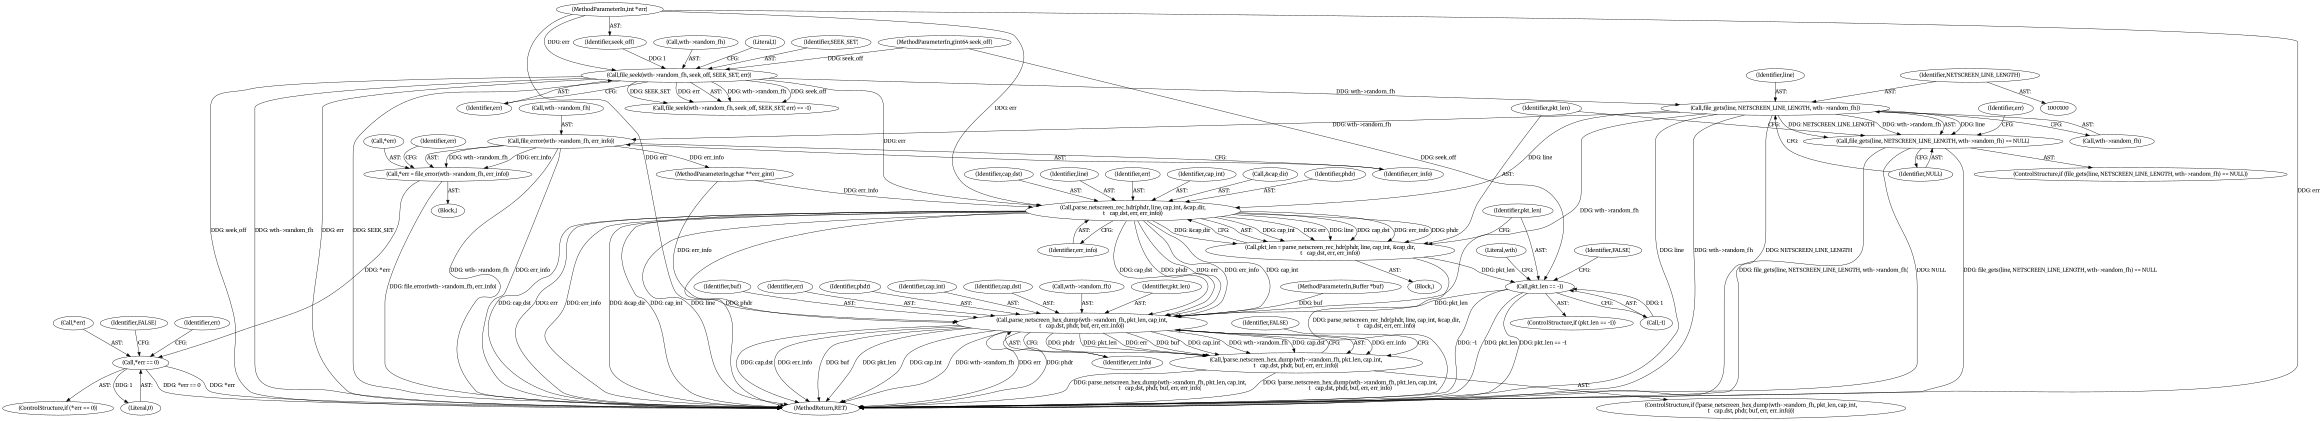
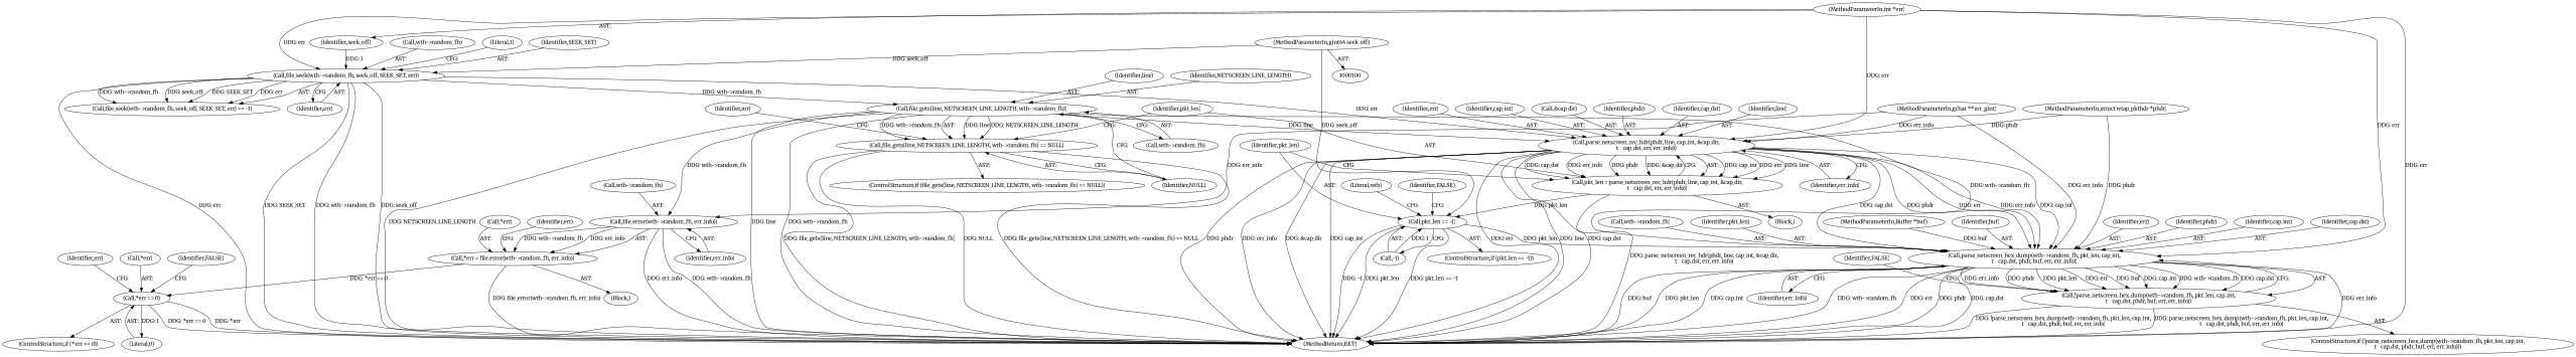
  digraph {
    fontname=Merriweather
    node [fontname=Merriweather]
    edge [fontname=Merriweather]
    n1 [label="(Call,file_gets(line, NETSCREEN_LINE_LENGTH, wth->random_fh))"]
    n2 [label="(Call,file_gets(line, NETSCREEN_LINE_LENGTH, wth->random_fh) == NULL)"]
    n3 [label="(Call,file_error(wth->random_fh, err_info))"]
    n4 [label="(Call,parse_netscreen_rec_hdr(phdr, line, cap_int, &cap_dir,\n\t    cap_dst, err, err_info))"]
    n5 [label="(Call,parse_netscreen_hex_dump(wth->random_fh, pkt_len, cap_int,\n\t    cap_dst, phdr, buf, err, err_info))"]
    n6 [label="(MethodReturn,RET)"]
    n7 [label="(Call,wth->random_fh)"]
    n8 [label="(ControlStructure,if (file_gets(line, NETSCREEN_LINE_LENGTH, wth->random_fh) == NULL))"]
    n9 [label="(Identifier,NULL)"]
    n10 [label="(Call,*err = file_error(wth->random_fh, err_info))"]
    n11 [label="(Identifier,err_info)"]
    n12 [label="(Call,pkt_len = parse_netscreen_rec_hdr(phdr, line, cap_int, &cap_dir,\n\t    cap_dst, err, err_info))"]
    n13 [label="(Identifier,err_info)"]
    n14 [label="(Call,!parse_netscreen_hex_dump(wth->random_fh, pkt_len, cap_int,\n\t    cap_dst, phdr, buf, err, err_info))"]
    n15 [label="(Identifier,err_info)"]
    n16 [label="(Call,file_seek(wth->random_fh, seek_off, SEEK_SET, err))"]
    n17 [label="(Call,file_seek(wth->random_fh, seek_off, SEEK_SET, err) == -1)"]
    n18 [label="(Identifier,err)"]
    n19 [label="(MethodParameterIn,gint64 seek_off)"]
    1000100
    n21 [label="(Call,pkt_len == -1)"]
    n22 [label="(MethodParameterIn,int *err)"]
    n23 [label="(Identifier,seek_off)"]
    n24 [label="(Call,*err == 0)"]
    n25 [label="(Block,)"]
    n26 [label="(ControlStructure,if (*err == 0))"]
    n27 [label="(Literal,0)"]
    n28 [label="(Block,)"]
    n29 [label="(ControlStructure,if (pkt_len == -1))"]
    n30 [label="(Call,-1)"]
    n31 [label="(ControlStructure,if (!parse_netscreen_hex_dump(wth->random_fh, pkt_len, cap_int,\n\t    cap_dst, phdr, buf, err, err_info)))"]
    n32 [label="(Call,wth->random_fh)"]
    n33 [label="(Identifier,line)"]
    n34 [label="(Identifier,FALSE)"]
    n35 [label="(Call,wth->random_fh)"]
    n36 [label="(Identifier,err)"]
    n37 [label="(Identifier,phdr)"]
    n38 [label="(Literal,1)"]
    n39 [label="(Identifier,err)"]
    n40 [label="(Identifier,FALSE)"]
    n41 [label="(Identifier,cap_int)"]
    n42 [label="(Identifier,SEEK_SET)"]
    n43 [label="(Identifier,cap_int)"]
    n44 [label="(Call,*err)"]
    n45 [label="(Identifier,cap_dst)"]
    n46 [label="(Call,wth->random_fh)"]
    n47 [label="(Identifier,line)"]
    n48 [label="(Identifier,FALSE)"]
+   n49 [label="(MethodParameterIn,struct wtap_pkthdr *phdr)"]
    n50 [label="(MethodParameterIn,gchar **err_gint)"]
    n51 [label="(Identifier,pkt_len)"]
    n52 [label="(Identifier,err)"]
    n53 [label="(Identifier,pkt_len)"]
    n54 [label="(Identifier,err)"]
    n55 [label="(Identifier,err)"]
    n56 [label="(Call,&cap_dir)"]
    n57 [label="(Call,*err)"]
    n58 [label="(Identifier,phdr)"]
    n59 [label="(Literal,wth)"]
    n60 [label="(Identifier,pkt_len)"]
    n61 [label="(Identifier,NETSCREEN_LINE_LENGTH)"]
    n62 [label="(MethodParameterIn,Buffer *buf)"]
    n63 [label="(Identifier,buf)"]
    n64 [label="(Identifier,cap_dst)"]
    n1 -> n2 [label="AST: "]
    n1 -> n2 [label="DDG: line"]
    n1 -> n2 [label="DDG: NETSCREEN_LINE_LENGTH"]
    n1 -> n2 [label="DDG: wth->random_fh"]
    n1 -> n3 [label="DDG: wth->random_fh"]
    n1 -> n4 [label="DDG: line"]
    n1 -> n5 [label="DDG: wth->random_fh"]
    n1 -> n6 [label="DDG: line"]
    n1 -> n6 [label="DDG: wth->random_fh"]
    n1 -> n6 [label="DDG: NETSCREEN_LINE_LENGTH"]
    n1 -> n7 [label="CFG: "]
    n2 -> n6 [label="DDG: file_gets(line, NETSCREEN_LINE_LENGTH, wth->random_fh) == NULL"]
    n2 -> n6 [label="DDG: file_gets(line, NETSCREEN_LINE_LENGTH, wth->random_fh)"]
    n2 -> n6 [label="DDG: NULL"]
    n2 -> n8 [label="AST: "]
    n2 -> n9 [label="CFG: "]
    n3 -> n6 [label="DDG: wth->random_fh"]
    n3 -> n6 [label="DDG: err_info"]
    n3 -> n10 [label="AST: "]
    n3 -> n10 [label="DDG: wth->random_fh"]
    n3 -> n10 [label="DDG: err_info"]
    n3 -> n11 [label="CFG: "]
    n4 -> n5 [label="DDG: cap_int"]
    n4 -> n5 [label="DDG: cap_dst"]
    n4 -> n5 [label="DDG: phdr"]
    n4 -> n5 [label="DDG: err"]
    n4 -> n5 [label="DDG: err_info"]
    n4 -> n6 [label="DDG: phdr"]
    n4 -> n6 [label="DDG: err"]
    n4 -> n6 [label="DDG: err_info"]
    n4 -> n6 [label="DDG: &cap_dir"]
    n4 -> n6 [label="DDG: cap_int"]
    n4 -> n6 [label="DDG: line"]
    n4 -> n6 [label="DDG: cap_dst"]
    n4 -> n12 [label="AST: "]
    n4 -> n12 [label="DDG: cap_int"]
    n4 -> n12 [label="DDG: err"]
    n4 -> n12 [label="DDG: line"]
    n4 -> n12 [label="DDG: cap_dst"]
    n4 -> n12 [label="DDG: err_info"]
    n4 -> n12 [label="DDG: phdr"]
    n4 -> n12 [label="DDG: &cap_dir"]
    n4 -> n13 [label="CFG: "]
    n5 -> n6 [label="DDG: err_info"]
    n5 -> n6 [label="DDG: buf"]
    n5 -> n6 [label="DDG: pkt_len"]
    n5 -> n6 [label="DDG: cap_int"]
    n5 -> n6 [label="DDG: wth->random_fh"]
    n5 -> n6 [label="DDG: err"]
    n5 -> n6 [label="DDG: phdr"]
    n5 -> n6 [label="DDG: cap_dst"]
    n5 -> n14 [label="AST: "]
    n5 -> n14 [label="DDG: err_info"]
    n5 -> n14 [label="DDG: phdr"]
    n5 -> n14 [label="DDG: pkt_len"]
    n5 -> n14 [label="DDG: err"]
    n5 -> n14 [label="DDG: buf"]
    n5 -> n14 [label="DDG: cap_int"]
    n5 -> n14 [label="DDG: wth->random_fh"]
    n5 -> n14 [label="DDG: cap_dst"]
    n5 -> n15 [label="CFG: "]
    n7 -> n1 [label="AST: "]
    n9 -> n1 [label="CFG: "]
    n9 -> n2 [label="AST: "]
    n10 -> n6 [label="DDG: file_error(wth->random_fh, err_info)"]
-   n10 -> n24 [label="DDG: *err"]
+   n10 -> n24 [label="DDG: *err == 0"]
    n10 -> n25 [label="AST: "]
    n11 -> n3 [label="AST: "]
    n12 -> n4 [label="CFG: "]
    n12 -> n6 [label="DDG: parse_netscreen_rec_hdr(phdr, line, cap_int, &cap_dir,\n\t    cap_dst, err, err_info)"]
    n12 -> n21 [label="DDG: pkt_len"]
    n12 -> n28 [label="AST: "]
    n13 -> n4 [label="AST: "]
    n14 -> n5 [label="CFG: "]
    n14 -> n6 [label="DDG: !parse_netscreen_hex_dump(wth->random_fh, pkt_len, cap_int,\n\t    cap_dst, phdr, buf, err, err_info)"]
    n14 -> n6 [label="DDG: parse_netscreen_hex_dump(wth->random_fh, pkt_len, cap_int,\n\t    cap_dst, phdr, buf, err, err_info)"]
    n14 -> n31 [label="AST: "]
    n15 -> n5 [label="AST: "]
    n16 -> n1 [label="DDG: wth->random_fh"]
    n16 -> n4 [label="DDG: err"]
    n16 -> n6 [label="DDG: seek_off"]
    n16 -> n6 [label="DDG: err"]
    n16 -> n6 [label="DDG: SEEK_SET"]
    n16 -> n6 [label="DDG: wth->random_fh"]
    n16 -> n17 [label="AST: "]
    n16 -> n17 [label="DDG: wth->random_fh"]
    n16 -> n17 [label="DDG: seek_off"]
    n16 -> n17 [label="DDG: SEEK_SET"]
    n16 -> n17 [label="DDG: err"]
    n16 -> n18 [label="CFG: "]
    n18 -> n16 [label="AST: "]
    n19 -> n16 [label="DDG: seek_off"]
-   n61 -> 1000100 [label="AST: "]
+   n19 -> 1000100 [label="AST: "]
    n19 -> n21 [label="DDG: seek_off"]
    n21 -> n5 [label="DDG: pkt_len"]
    n21 -> n6 [label="DDG: pkt_len == -1"]
    n21 -> n6 [label="DDG: -1"]
    n21 -> n6 [label="DDG: pkt_len"]
    n21 -> n29 [label="AST: "]
    n21 -> n30 [label="CFG: "]
    n22 -> n4 [label="DDG: err"]
    n22 -> n5 [label="DDG: err"]
    n22 -> n6 [label="DDG: err"]
    n22 -> n16 [label="DDG: err"]
    n22 -> n23 [label="AST: "]
    n23 -> n16 [label="DDG: 1"]
    n24 -> n6 [label="DDG: *err == 0"]
    n24 -> n6 [label="DDG: *err"]
    n24 -> n26 [label="AST: "]
    n24 -> n27 [label="DDG: 1"]
    n27 -> n24 [label="AST: "]
    n30 -> n21 [label="AST: "]
    n30 -> n21 [label="DDG: 1"]
    n32 -> n16 [label="AST: "]
    n33 -> n4 [label="AST: "]
    n34 -> n24 [label="CFG: "]
    n35 -> n3 [label="AST: "]
    n36 -> n5 [label="AST: "]
    n37 -> n5 [label="AST: "]
    n38 -> n16 [label="CFG: "]
    n39 -> n4 [label="AST: "]
    n40 -> n21 [label="CFG: "]
    n41 -> n5 [label="AST: "]
    n42 -> n16 [label="AST: "]
    n43 -> n4 [label="AST: "]
    n44 -> n10 [label="AST: "]
    n45 -> n5 [label="AST: "]
    n46 -> n5 [label="AST: "]
    n47 -> n1 [label="AST: "]
    n48 -> n14 [label="CFG: "]
-   n3 -> n50 [label="DDG: err_info"]
+   n49 -> n4 [label="DDG: phdr"]
+   n49 -> n5 [label="DDG: phdr"]
+   n50 -> n3 [label="DDG: err_info"]
    n50 -> n4 [label="DDG: err_info"]
    n50 -> n5 [label="DDG: err_info"]
    n51 -> n12 [label="CFG: "]
    n51 -> n21 [label="AST: "]
    n52 -> n2 [label="CFG: "]
    n53 -> n2 [label="CFG: "]
    n53 -> n12 [label="AST: "]
    n54 -> n10 [label="CFG: "]
    n55 -> n24 [label="CFG: "]
    n56 -> n4 [label="AST: "]
    n57 -> n24 [label="AST: "]
    n58 -> n4 [label="AST: "]
    n59 -> n21 [label="CFG: "]
    n60 -> n5 [label="AST: "]
    n61 -> n1 [label="AST: "]
    n62 -> n5 [label="DDG: buf"]
    n63 -> n5 [label="AST: "]
    n64 -> n4 [label="AST: "]
  }
